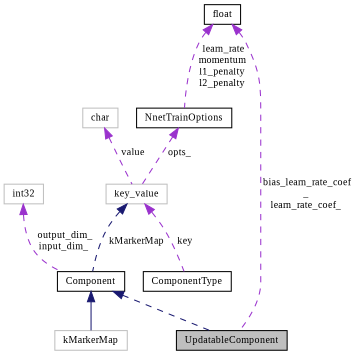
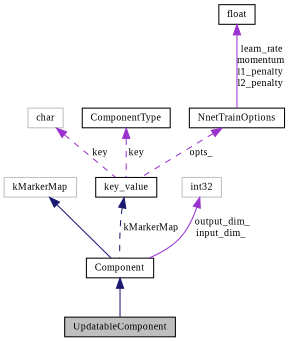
  digraph {
    fontname="Liberation Serif"
    node [color=black fillcolor=white fontname="Liberation Serif" fontsize=10 shape=record style=filled]
    edge [color=darkorchid3 dir=back fontname="Liberation Serif" fontsize=10 labelfontname=Helvetica labelfontsize=10 style=dashed]
    n1 [fillcolor=grey75 fontcolor=black height=0.2 label=UpdatableComponent width=0.4]
    n2 [height=0.2 label=Component width=0.4]
    n3 [color=grey75 height=0.2 label=kMarkerMap width=0.4]
-   n4 [color=grey75 height=0.2 label=key_value width=0.4]
+   n4 [height=0.2 label=key_value width=0.4]
    n5 [color=grey75 height=0.2 label=char width=0.4]
    n6 [height=0.2 label=ComponentType width=0.4]
    n7 [color=grey75 height=0.2 label=int32 width=0.4]
    n8 [height=0.2 label=NnetTrainOptions width=0.4]
    n9 [height=0.2 label=float width=0.4]
-   n2 -> n1 [color=midnightblue]
-   n2 -> n3 [color=midnightblue style=solid]
+   n2 -> n1 [color=midnightblue style=solid]
+   n3 -> n2 [color=midnightblue style=solid]
    n4 -> n2 [color=midnightblue label=" kMarkerMap"]
-   n5 -> n4 [label=" value"]
-   n4 -> n6 [label=" key"]
-   n7 -> n2 [label=" output_dim_\ninput_dim_"]
+   n5 -> n4 [label=" key"]
+   n6 -> n4 [label=" key"]
+   n7 -> n2 [label=" output_dim_\ninput_dim_" style=solid]
    n8 -> n4 [label=" opts_"]
-   n9 -> n1 [label=" bias_learn_rate_coef\l_\nlearn_rate_coef_"]
-   n9 -> n8 [label=" learn_rate\nmomentum\nl1_penalty\nl2_penalty"]
+   n9 -> n8 [label=" learn_rate\nmomentum\nl1_penalty\nl2_penalty" style=solid]
  }
